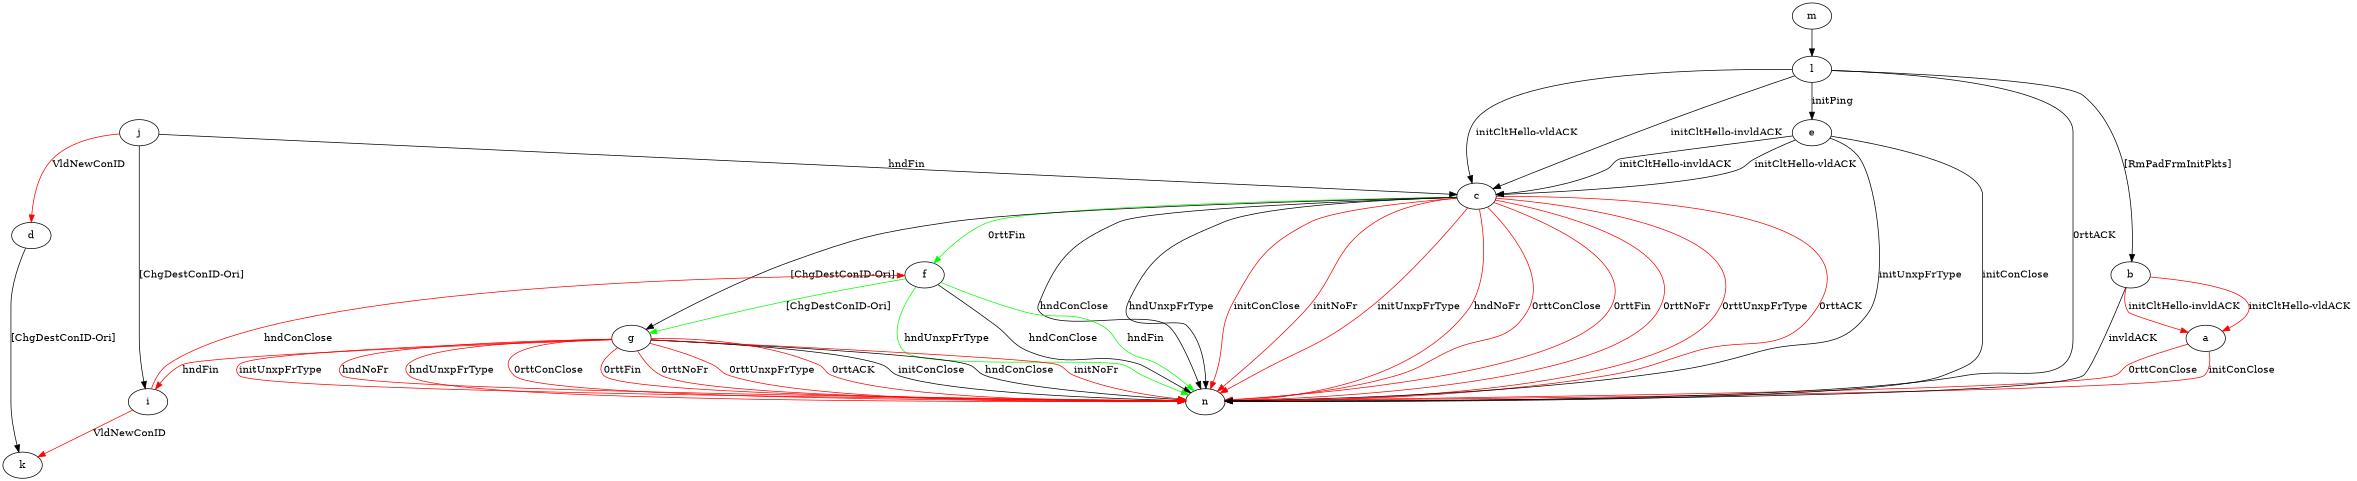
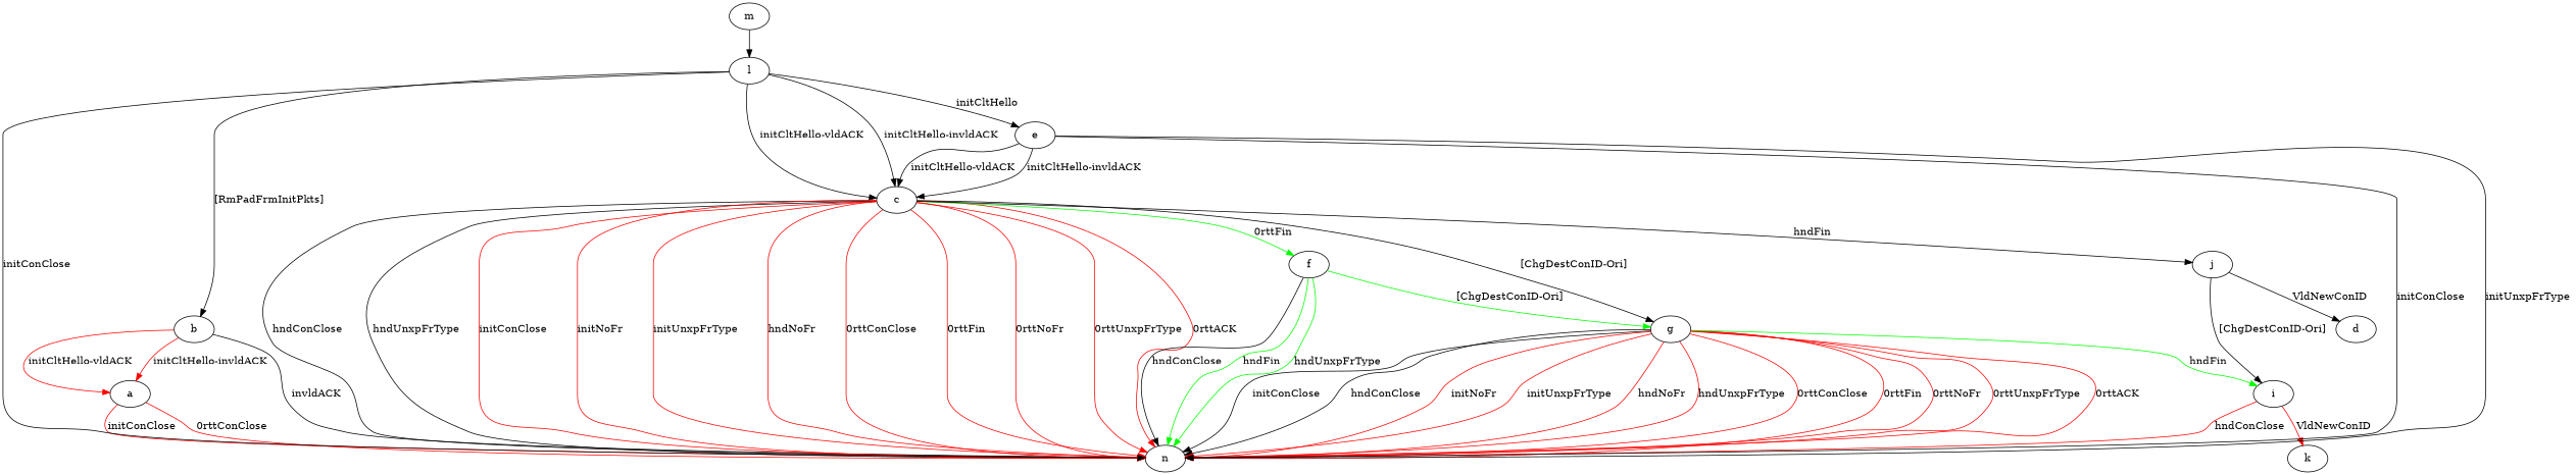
  digraph {
    edge [color=red]
    a
    n
    b
    c
    f
    g
    j
    i
    d
    k
    e
    l
    m
    a -> n [label="initConClose "]
    a -> n [label="0rttConClose "]
    b -> a [label="initCltHello-vldACK "]
    b -> a [label="initCltHello-invldACK "]
    b -> n [label="invldACK " color=""]
    c -> n [label="hndConClose " color=""]
    c -> n [label="hndUnxpFrType " color=""]
    c -> n [label="initConClose "]
    c -> n [label="initNoFr "]
    c -> n [label="initUnxpFrType "]
    c -> n [label="hndNoFr "]
    c -> n [label="0rttConClose "]
    c -> n [label="0rttFin "]
    c -> n [label="0rttNoFr "]
    c -> n [label="0rttUnxpFrType "]
    c -> n [label="0rttACK "]
    c -> f [color=green label="0rttFin "]
    c -> g [label="[ChgDestConID-Ori] " color=""]
-   j -> c [label="hndFin " color=""]
+   c -> j [label="hndFin " color=""]
    f -> n [label="hndConClose " color=""]
    f -> n [color=green label="hndFin "]
    f -> n [color=green label="hndUnxpFrType "]
    f -> g [color=green label="[ChgDestConID-Ori] "]
    g -> n [label="initConClose " color=""]
    g -> n [label="hndConClose " color=""]
    g -> n [label="initNoFr "]
    g -> n [label="initUnxpFrType "]
    g -> n [label="hndNoFr "]
    g -> n [label="hndUnxpFrType "]
    g -> n [label="0rttConClose "]
    g -> n [label="0rttFin "]
    g -> n [label="0rttNoFr "]
    g -> n [label="0rttUnxpFrType "]
    g -> n [label="0rttACK "]
-   g -> i [label="hndFin "]
+   g -> i [color=green label="hndFin "]
    j -> i [label="[ChgDestConID-Ori] " color=""]
-   j -> d [label="VldNewConID "]
-   i -> f [label="hndConClose "]
+   j -> d [label="VldNewConID " color=""]
+   i -> n [label="hndConClose "]
    i -> k [label="VldNewConID "]
-   d -> k [label="[ChgDestConID-Ori] " color=""]
    e -> n [label="initConClose " color=""]
    e -> n [label="initUnxpFrType " color=""]
    e -> c [label="initCltHello-vldACK " color=""]
    e -> c [label="initCltHello-invldACK " color=""]
-   l -> n [label="0rttACK " color=""]
+   l -> n [label="initConClose " color=""]
    l -> b [label="[RmPadFrmInitPkts] " color=""]
    l -> c [label="initCltHello-vldACK " color=""]
    l -> c [label="initCltHello-invldACK " color=""]
-   l -> e [label="initPing " color=""]
+   l -> e [label="initCltHello " color=""]
    m -> l [color=""]
  }
